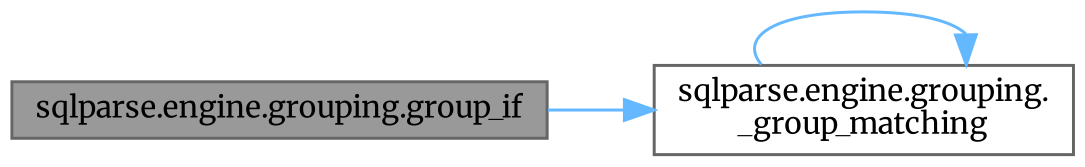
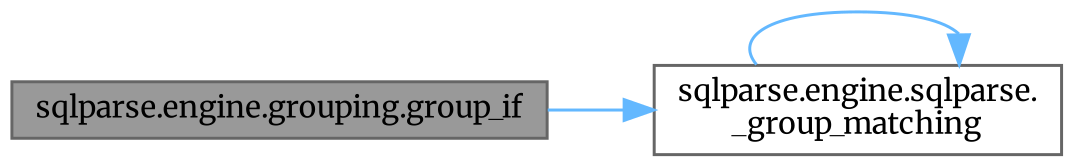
  digraph {
    rankdir=LR
    fontname=Merriweather
    node [fontname=Merriweather fontsize=10 shape=box style=filled]
    edge [color=steelblue1 fontname=Merriweather fontsize=10 labelfontname=Helvetica labelfontsize=10 style=solid]
    n1 [color=gray40 fillcolor=grey60 fontcolor=black height=0.2 label="sqlparse.engine.grouping.group_if" width=0.4]
-   n2 [color=grey40 fillcolor=white height=0.2 label="sqlparse.engine.grouping.\l_group_matching" width=0.4]
+   n2 [color=grey40 fillcolor=white height=0.2 label="sqlparse.engine.sqlparse.\l_group_matching" width=0.4]
    n1 -> n2
    n2 -> n2
  }
